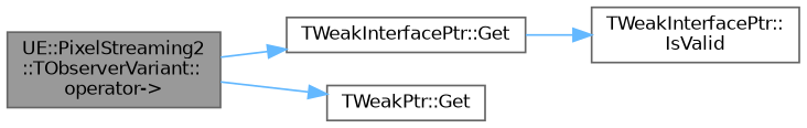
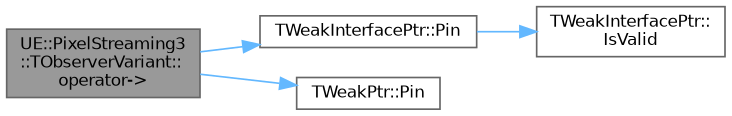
  digraph {
    rankdir=LR
    node [color=grey40 fillcolor=white fontname=Helvetica fontsize=10 shape=box style=filled]
    edge [color=steelblue1 fontname=Helvetica fontsize=10 labelfontname=Helvetica labelfontsize=10 style=solid]
-   n1 [color=gray40 fillcolor=grey60 fontcolor=black height=0.2 label="UE::PixelStreaming2\l::TObserverVariant::\loperator-\>" width=0.4]
-   n2 [height=0.2 label="TWeakInterfacePtr::Get" width=0.4]
-   n3 [height=0.2 label="TWeakPtr::Get" width=0.4]
+   n1 [color=gray40 fillcolor=grey60 fontcolor=black height=0.2 label="UE::PixelStreaming3\l::TObserverVariant::\loperator-\>" width=0.4]
+   n2 [height=0.2 label="TWeakInterfacePtr::Pin" width=0.4]
+   n3 [height=0.2 label="TWeakPtr::Pin" width=0.4]
    n4 [height=0.2 label="TWeakInterfacePtr::\lIsValid" width=0.4]
    n1 -> n2
    n1 -> n3
    n2 -> n4
  }
